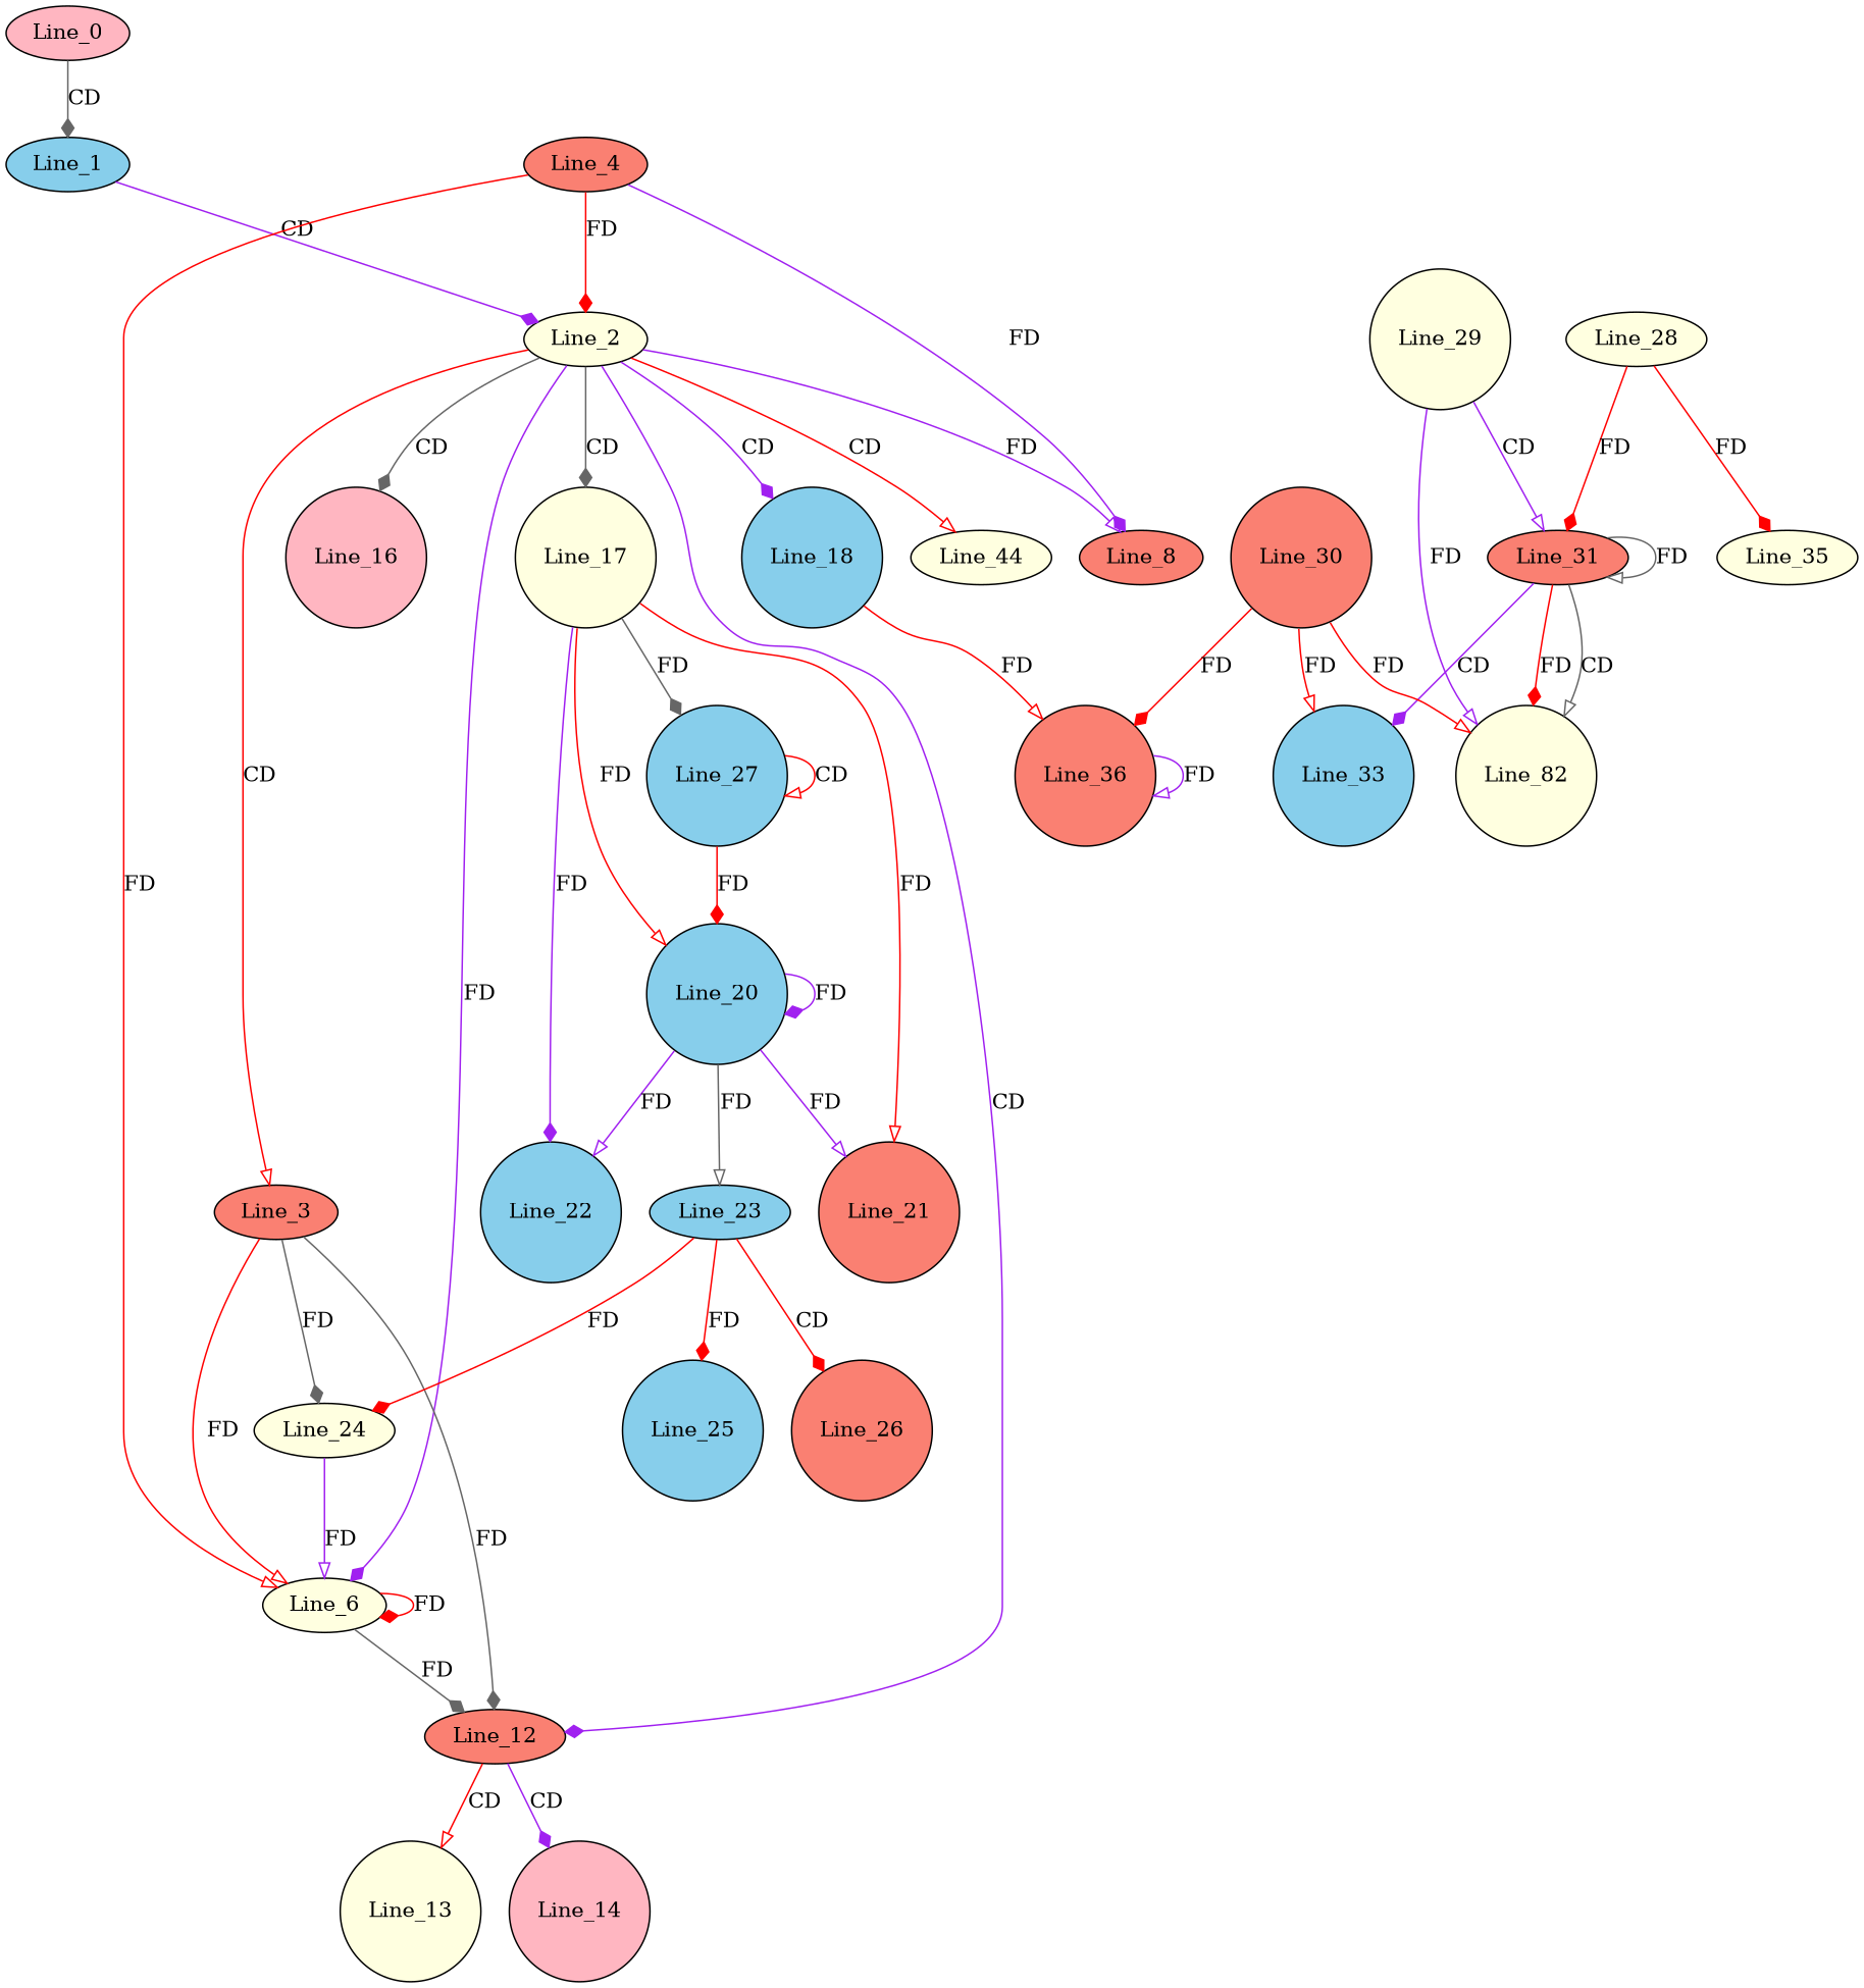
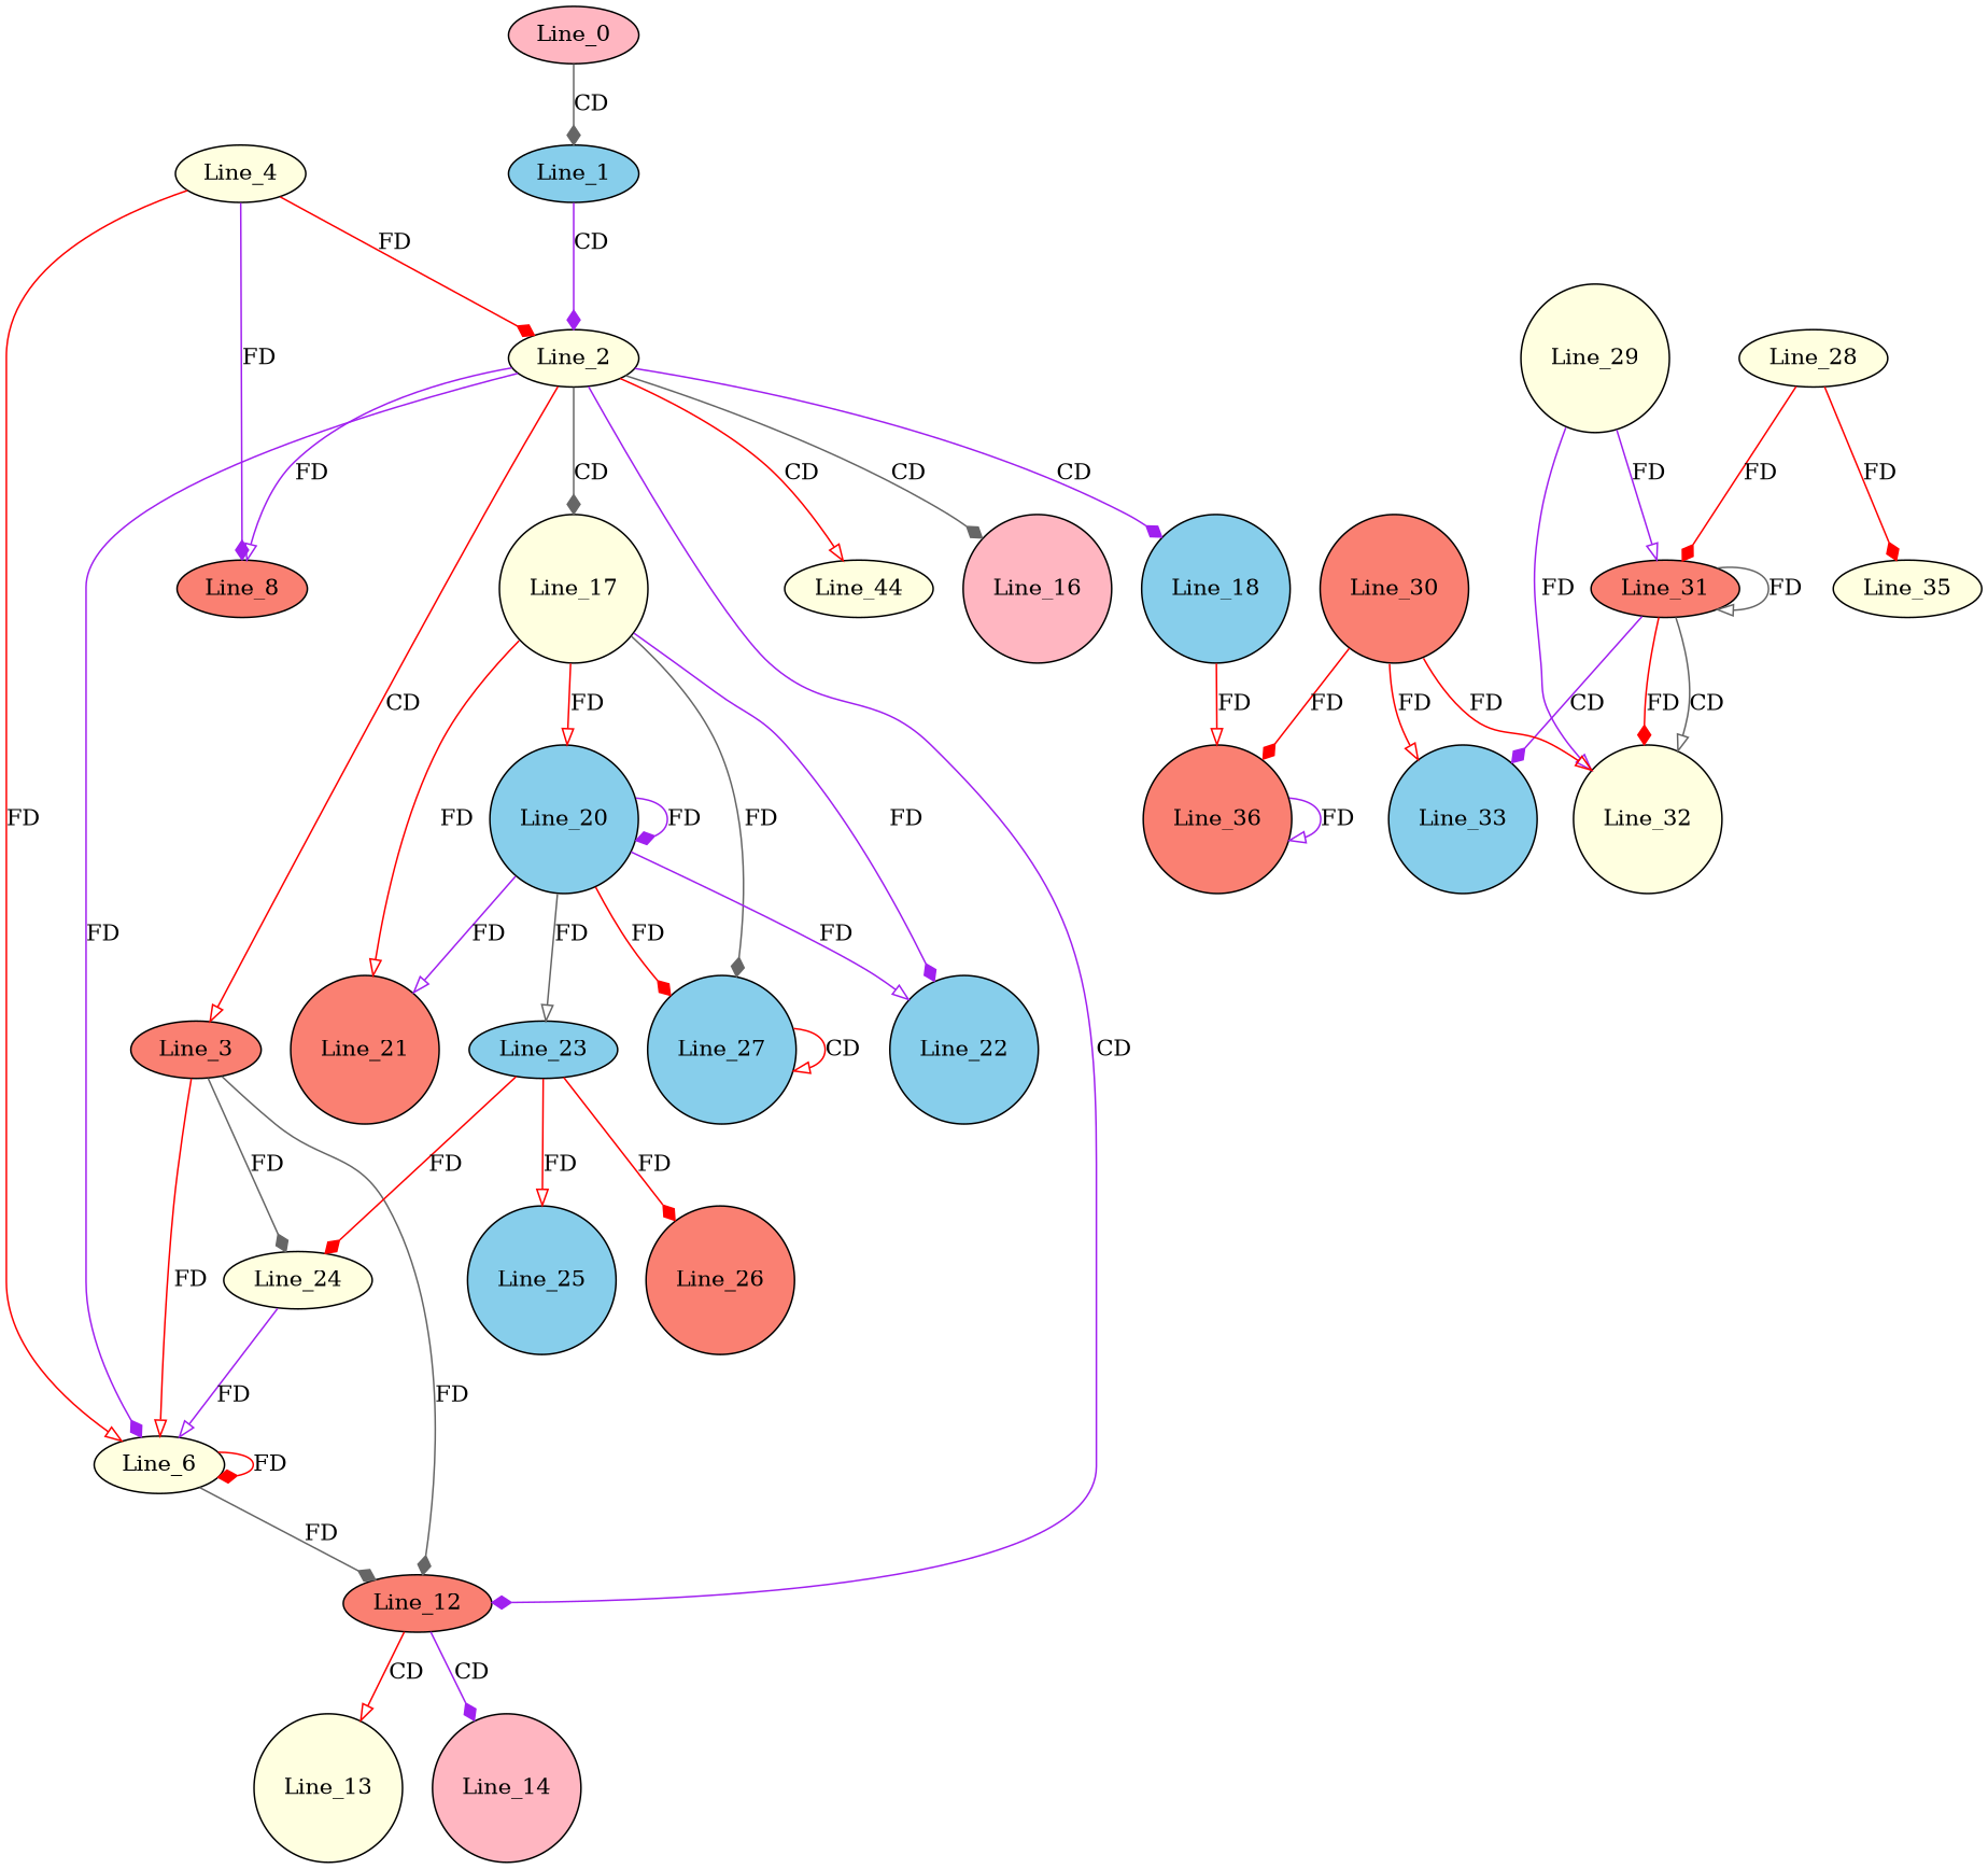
  digraph {
    node [fillcolor=lightyellow shape=circle style=filled]
    edge [arrowhead=diamond color=red]
    Line_0 [fillcolor=lightpink shape=ellipse]
    Line_1 [fillcolor=skyblue shape=ellipse]
    Line_2 [shape=ellipse]
    Line_3 [fillcolor=salmon shape=ellipse]
    Line_6 [shape=ellipse]
    Line_8 [fillcolor=salmon shape=ellipse]
    Line_12 [fillcolor=salmon shape=ellipse]
    Line_16 [fillcolor=lightpink]
    Line_17
    Line_18 [fillcolor=skyblue]
    Line_44 [shape=ellipse]
    Line_24 [shape=ellipse]
-   Line_4 [fillcolor=salmon shape=ellipse]
+   Line_4 [shape=ellipse]
    Line_13
    Line_14 [fillcolor=lightpink]
    Line_20 [fillcolor=skyblue]
    Line_21 [fillcolor=salmon]
    Line_22 [fillcolor=skyblue]
    Line_27 [fillcolor=skyblue]
    Line_36 [fillcolor=salmon]
    Line_23 [fillcolor=skyblue shape=ellipse]
    Line_25 [fillcolor=skyblue]
    Line_26 [fillcolor=salmon]
    Line_31 [fillcolor=salmon shape=ellipse]
-   Line_32 [label=Line_82]
+   Line_32
    Line_33 [fillcolor=skyblue]
    Line_29
    Line_28 [shape=ellipse]
    Line_35 [shape=ellipse]
    Line_30 [fillcolor=salmon]
    Line_0 -> Line_1 [color=gray40 label=CD]
    Line_1 -> Line_2 [color=purple label=CD]
    Line_2 -> Line_3 [arrowhead=onormal label=CD]
    Line_2 -> Line_6 [color=purple label=FD]
    Line_2 -> Line_8 [arrowhead=onormal color=purple label=FD]
    Line_2 -> Line_12 [color=purple label=CD]
    Line_2 -> Line_16 [color=gray40 label=CD]
    Line_2 -> Line_17 [color=gray40 label=CD]
    Line_2 -> Line_18 [color=purple label=CD]
    Line_2 -> Line_44 [arrowhead=onormal label=CD]
    Line_3 -> Line_6 [arrowhead=onormal label=FD]
    Line_3 -> Line_12 [color=gray40 label=FD]
    Line_3 -> Line_24 [color=gray40 label=FD]
    Line_6 -> Line_6 [label=FD]
    Line_6 -> Line_12 [color=gray40 label=FD]
    Line_12 -> Line_13 [arrowhead=onormal label=CD]
    Line_12 -> Line_14 [color=purple label=CD]
    Line_17 -> Line_20 [arrowhead=onormal label=FD]
    Line_17 -> Line_21 [arrowhead=onormal label=FD]
    Line_17 -> Line_22 [color=purple label=FD]
    Line_17 -> Line_27 [color=gray40 label=FD]
    Line_18 -> Line_36 [arrowhead=onormal label=FD]
    Line_24 -> Line_6 [arrowhead=onormal color=purple label=FD]
    Line_4 -> Line_2 [label=FD]
    Line_4 -> Line_6 [arrowhead=onormal label=FD]
    Line_4 -> Line_8 [color=purple label=FD]
    Line_20 -> Line_20 [color=purple label=FD]
    Line_20 -> Line_21 [arrowhead=onormal color=purple label=FD]
    Line_20 -> Line_22 [arrowhead=onormal color=purple label=FD]
-   Line_27 -> Line_20 [label=FD]
+   Line_20 -> Line_27 [label=FD]
    Line_20 -> Line_23 [arrowhead=onormal color=gray40 label=FD]
    Line_27 -> Line_27 [arrowhead=onormal label=CD]
    Line_36 -> Line_36 [arrowhead=onormal color=purple label=FD]
    Line_23 -> Line_24 [label=FD]
-   Line_23 -> Line_25 [label=FD]
-   Line_23 -> Line_26 [label=CD]
+   Line_23 -> Line_25 [arrowhead=onormal label=FD]
+   Line_23 -> Line_26 [label=FD]
    Line_31 -> Line_31 [arrowhead=onormal color=gray40 label=FD]
    Line_31 -> Line_32 [arrowhead=onormal color=gray40 label=CD]
    Line_31 -> Line_32 [label=FD]
    Line_31 -> Line_33 [color=purple label=CD]
-   Line_29 -> Line_31 [arrowhead=onormal color=purple label=CD]
+   Line_29 -> Line_31 [arrowhead=onormal color=purple label=FD]
    Line_29 -> Line_32 [arrowhead=onormal color=purple label=FD]
    Line_28 -> Line_31 [label=FD]
    Line_28 -> Line_35 [label=FD]
    Line_30 -> Line_36 [label=FD]
    Line_30 -> Line_32 [arrowhead=onormal label=FD]
    Line_30 -> Line_33 [arrowhead=onormal label=FD]
  }
